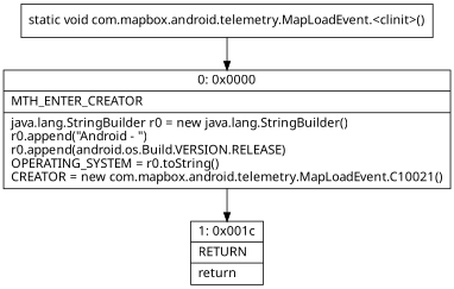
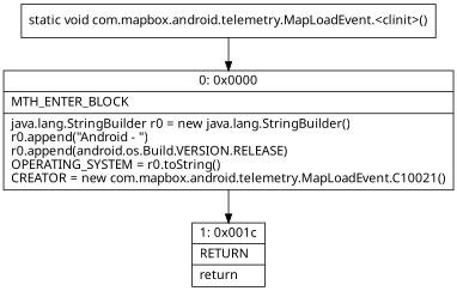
  digraph {
    fontname="Noto Sans"
    node [shape=record fontname="Noto Sans"]
    edge [fontname="Noto Sans"]
-   n1 [label="{0\:\ 0x0000|MTH_ENTER_CREATOR\l|java.lang.StringBuilder r0 = new java.lang.StringBuilder()\lr0.append(\"Android \- \")\lr0.append(android.os.Build.VERSION.RELEASE)\lOPERATING_SYSTEM = r0.toString()\lCREATOR = new com.mapbox.android.telemetry.MapLoadEvent.C10021()\l}"]
+   n1 [label="{0\:\ 0x0000|MTH_ENTER_BLOCK\l|java.lang.StringBuilder r0 = new java.lang.StringBuilder()\lr0.append(\"Android \- \")\lr0.append(android.os.Build.VERSION.RELEASE)\lOPERATING_SYSTEM = r0.toString()\lCREATOR = new com.mapbox.android.telemetry.MapLoadEvent.C10021()\l}"]
    n2 [label="{1\:\ 0x001c|RETURN\l|return\l}"]
    n3 [label="{static void com.mapbox.android.telemetry.MapLoadEvent.\<clinit\>() }"]
    n1 -> n2
    n3 -> n1
  }
